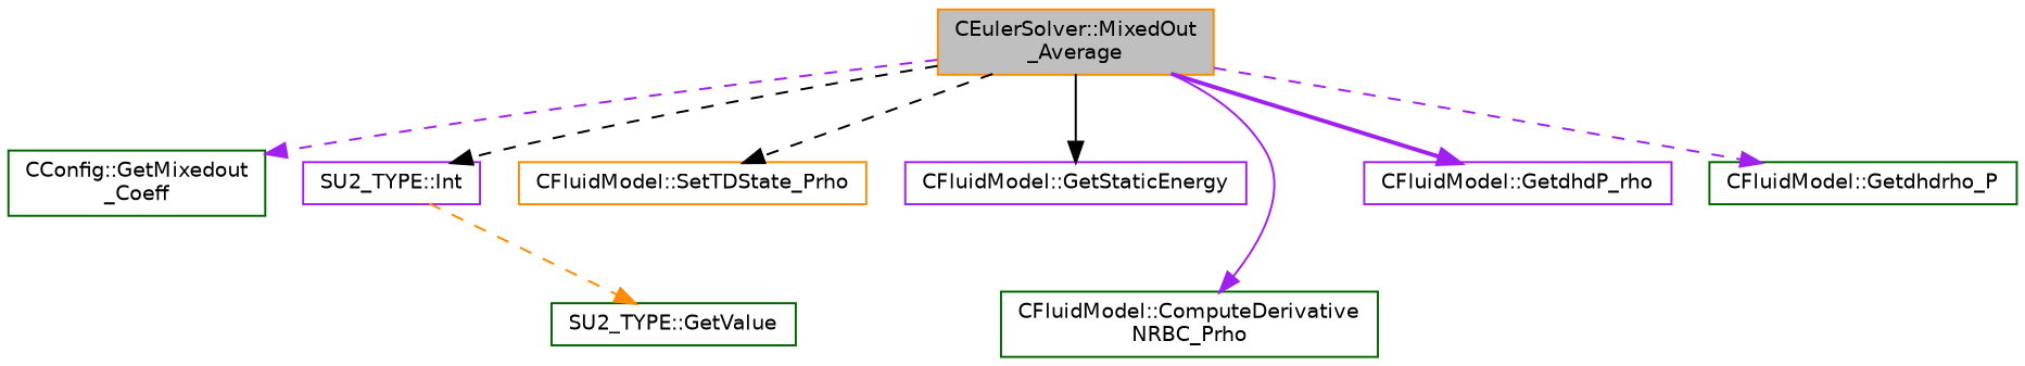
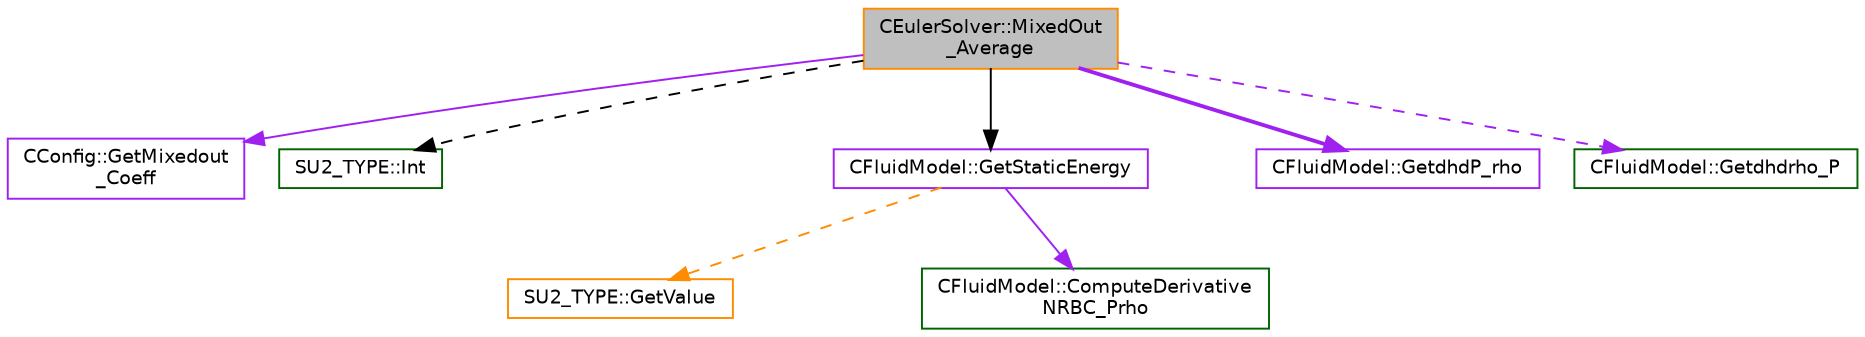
  digraph {
    rankdir=TB
    node [color=darkorange fillcolor=white fontname=Helvetica fontsize=10 shape=record style=filled]
    edge [color=purple fontname=Helvetica fontsize=10 labelfontname=Helvetica labelfontsize=10 style=dashed]
    n1 [fillcolor=grey75 fontcolor=black height=0.2 label="CEulerSolver::MixedOut\l_Average" width=0.4]
-   n2 [color=darkgreen height=0.2 label="CConfig::GetMixedout\l_Coeff" width=0.4]
-   n3 [color=purple height=0.2 label="SU2_TYPE::Int" width=0.4]
-   n4 [height=0.2 label="CFluidModel::SetTDState_Prho" width=0.4]
+   n2 [color=purple height=0.2 label="CConfig::GetMixedout\l_Coeff" width=0.4]
+   n3 [color=darkgreen height=0.2 label="SU2_TYPE::Int" width=0.4]
    n5 [color=purple height=0.2 label="CFluidModel::GetStaticEnergy" width=0.4]
    n6 [color=darkgreen height=0.2 label="CFluidModel::ComputeDerivative\lNRBC_Prho" width=0.4]
    n7 [color=purple height=0.2 label="CFluidModel::GetdhdP_rho" width=0.4]
    n8 [color=darkgreen height=0.2 label="CFluidModel::Getdhdrho_P" width=0.4]
-   n9 [color=darkgreen height=0.2 label="SU2_TYPE::GetValue" width=0.4]
-   n1 -> n2
+   n9 [height=0.2 label="SU2_TYPE::GetValue" width=0.4]
+   n1 -> n2 [style=solid]
    n1 -> n3 [color=black]
-   n1 -> n4 [color=black]
    n1 -> n5 [color=black style=solid]
-   n1 -> n6 [style=solid]
+   n5 -> n6 [style=solid]
    n1 -> n7 [style=bold]
    n1 -> n8
-   n3 -> n9 [color=darkorange]
+   n5 -> n9 [color=darkorange]
  }
